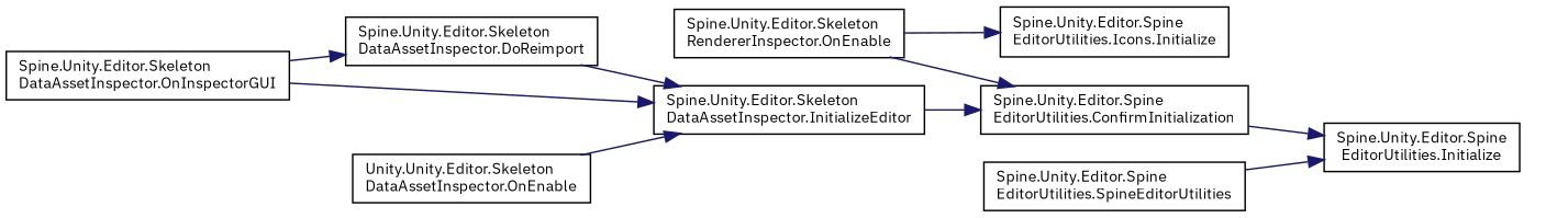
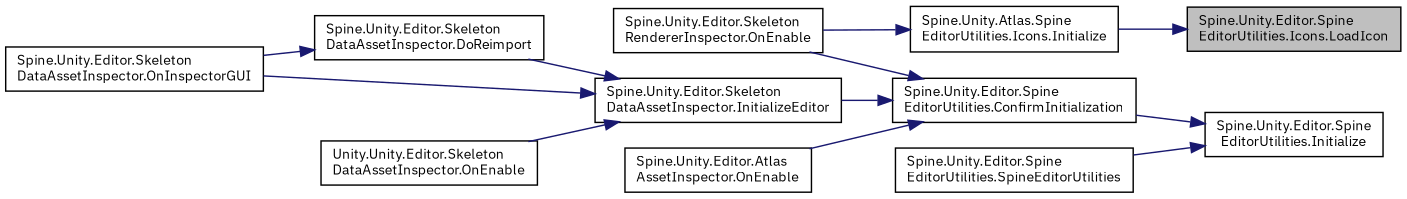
  digraph {
    fontname="IBM Plex Sans"
    rankdir=RL
    node [color=black fillcolor=white fontname="IBM Plex Sans" fontsize=10 shape=record style=filled]
    edge [color=midnightblue dir=back fontname="IBM Plex Sans" fontsize=10 labelfontname=Helvetica labelfontsize=10 style=solid]
-   n2 [height=0.2 label="Spine.Unity.Editor.Spine\lEditorUtilities.Icons.Initialize" width=0.4]
+   n1 [fillcolor=grey75 fontcolor=black height=0.2 label="Spine.Unity.Editor.Spine\lEditorUtilities.Icons.LoadIcon" width=0.4]
+   n2 [height=0.2 label="Spine.Unity.Atlas.Spine\lEditorUtilities.Icons.Initialize" width=0.4]
    n3 [height=0.2 label="Spine.Unity.Editor.Skeleton\lRendererInspector.OnEnable" width=0.4]
    n4 [height=0.2 label="Spine.Unity.Editor.Spine\lEditorUtilities.Initialize" width=0.4]
    n5 [height=0.2 label="Spine.Unity.Editor.Spine\lEditorUtilities.ConfirmInitialization" width=0.4]
    n6 [height=0.2 label="Spine.Unity.Editor.Spine\lEditorUtilities.SpineEditorUtilities" width=0.4]
    n7 [height=0.2 label="Spine.Unity.Editor.Skeleton\lDataAssetInspector.InitializeEditor" width=0.4]
+   n8 [height=0.2 label="Spine.Unity.Editor.Atlas\lAssetInspector.OnEnable" width=0.4]
    n9 [height=0.2 label="Spine.Unity.Editor.Skeleton\lDataAssetInspector.DoReimport" width=0.4]
    n10 [height=0.2 label="Spine.Unity.Editor.Skeleton\lDataAssetInspector.OnInspectorGUI" width=0.4]
    n11 [height=0.2 label="Unity.Unity.Editor.Skeleton\lDataAssetInspector.OnEnable" width=0.4]
+   n1 -> n2
    n2 -> n3
    n4 -> n5
    n4 -> n6
    n5 -> n3
    n5 -> n7
+   n5 -> n8
    n7 -> n9
    n7 -> n10
    n7 -> n11
    n9 -> n10
  }
